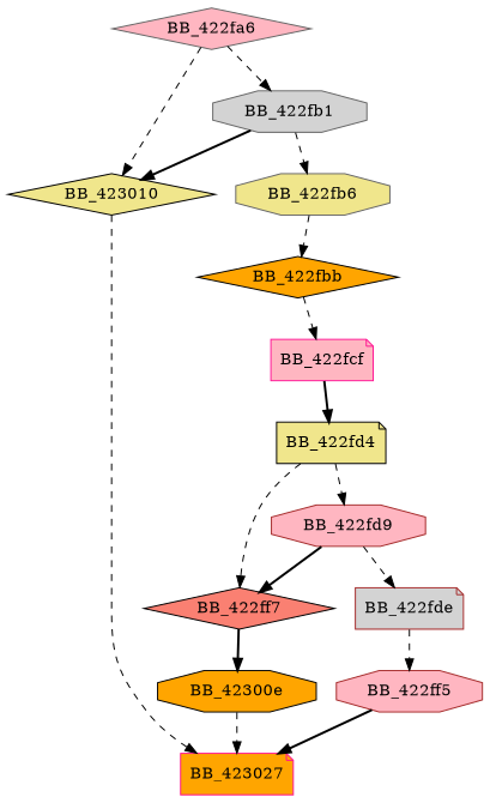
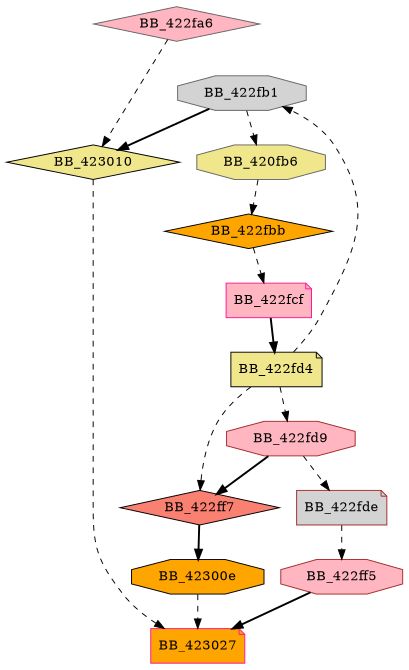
  digraph {
    node [color=black fillcolor=lightpink shape=octagon style=filled]
    edge [style=dashed]
    BB_422fa6 [color=gray40 shape=diamond]
    BB_422fb1 [color=gray40 fillcolor=lightgrey]
    BB_423010 [fillcolor=khaki shape=diamond]
-   BB_422fb6 [color=gray40 fillcolor=khaki]
+   BB_422fb6 [color=gray40 fillcolor=khaki label=BB_420fb6]
    BB_423027 [color=deeppink fillcolor=orange shape=note]
    BB_422fbb [fillcolor=orange shape=diamond]
    BB_422fcf [color=deeppink shape=note]
    BB_422fd4 [fillcolor=khaki shape=note]
    BB_422fd9 [color=brown]
    BB_422ff7 [fillcolor=salmon shape=diamond]
    BB_422fde [color=brown fillcolor=lightgrey shape=note]
    BB_42300e [fillcolor=orange]
    BB_422ff5 [color=brown]
-   BB_422fa6 -> BB_422fb1
+   BB_422fd4 -> BB_422fb1
    BB_422fa6 -> BB_423010
    BB_422fb1 -> BB_423010 [style=bold]
    BB_422fb1 -> BB_422fb6
    BB_423010 -> BB_423027
    BB_422fb6 -> BB_422fbb
    BB_422fbb -> BB_422fcf
    BB_422fcf -> BB_422fd4 [style=bold]
    BB_422fd4 -> BB_422fd9
    BB_422fd4 -> BB_422ff7
    BB_422fd9 -> BB_422ff7 [style=bold]
    BB_422fd9 -> BB_422fde
    BB_422ff7 -> BB_42300e [style=bold]
    BB_422fde -> BB_422ff5
    BB_42300e -> BB_423027
    BB_422ff5 -> BB_423027 [style=bold]
  }
